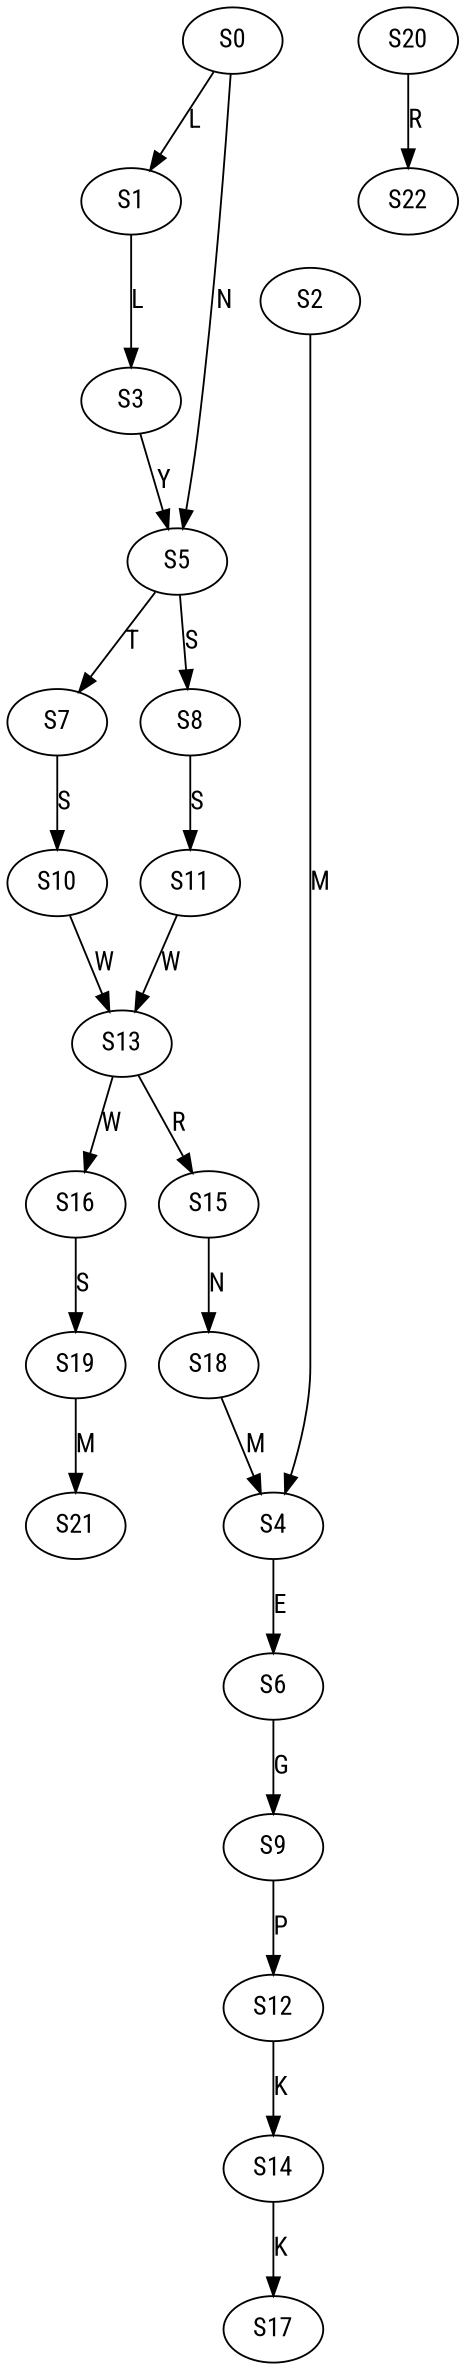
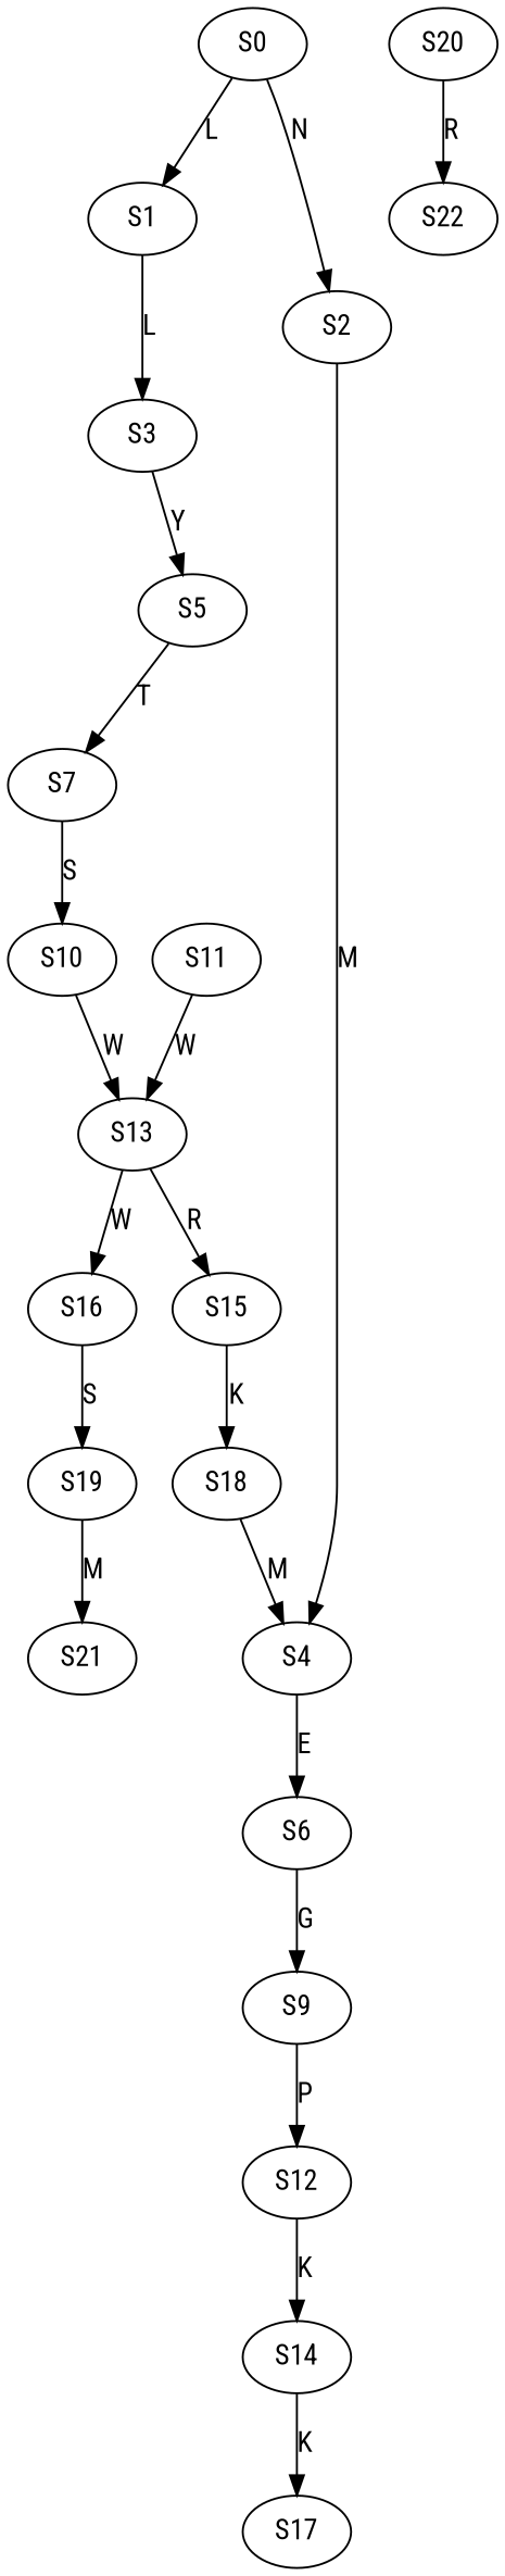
  strict digraph {
    fontname="Roboto Condensed"
    node [fontname="Roboto Condensed"]
    edge [fontname="Roboto Condensed"]
    S0
    S1
    S2
    S3
    S4
    S5
    S6
    S7
-   S8
    S9
    S10
    S11
    S12
    S13
    S14
    S15
    S16
    S17
    S18
    S19
    S21
    S20
    S22
    S0 -> S1 [label=L]
-   S0 -> S5 [label=N]
+   S0 -> S2 [label=N]
    S1 -> S3 [label=L]
    S2 -> S4 [label=M]
    S3 -> S5 [label=Y]
    S4 -> S6 [label=E]
    S5 -> S7 [label=T]
-   S5 -> S8 [label=S]
    S6 -> S9 [label=G]
    S7 -> S10 [label=S]
-   S8 -> S11 [label=S]
    S9 -> S12 [label=P]
    S10 -> S13 [label=W]
    S11 -> S13 [label=W]
    S12 -> S14 [label=K]
    S13 -> S15 [label=R]
    S13 -> S16 [label=W]
    S14 -> S17 [label=K]
-   S15 -> S18 [label=N]
+   S15 -> S18 [label=K]
    S16 -> S19 [label=S]
    S18 -> S4 [label=M]
    S19 -> S21 [label=M]
    S20 -> S22 [label=R]
  }
